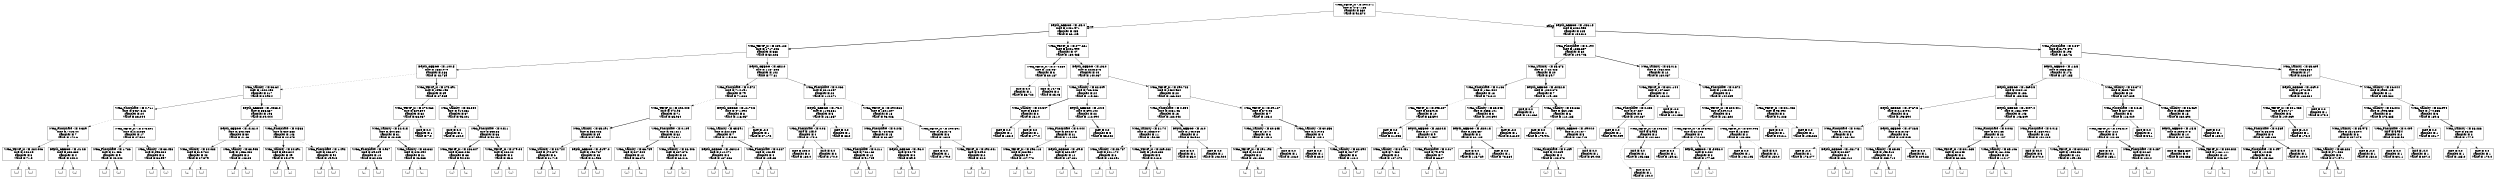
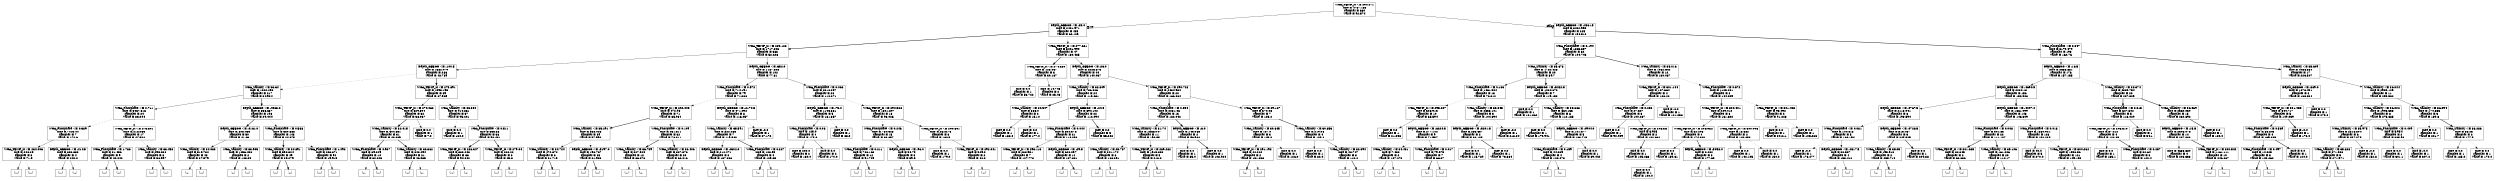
  digraph {
    node [shape=box]
    edge [style=solid]
    n1 [label="WOA_TEMP_K <= 294.271\nmse = 4757.183\nsamples = 660\nvalue = 92.574"]
    n2 [label="Depth_GEBCO <= -35.0\nmse = 2401.971\nsamples = 435\nvalue = 60.109"]
    n3 [label="Depth_GEBCO <= -4861.5\nmse = 3402.995\nsamples = 225\nvalue = 154.518"]
    n4 [label="WOA_TEMP_K <= 289.128\nmse = 1717.846\nsamples = 388\nvalue = 52.226"]
    n5 [label="WOA_TEMP_K <= 277.681\nmse = 3001.999\nsamples = 47\nvalue = 130.485"]
    n6 [label="WOA_Phosphate <= 0.194\nmse = 1865.357\nsamples = 32\nvalue = 104.746"]
    n7 [label="WOA_Phosphate <= 0.347\nmse = 3179.479\nsamples = 193\nvalue = 162.76"]
    n8 [label="Depth_GEBCO <= -100.5\nmse = 1582.979\nsamples = 286\nvalue = 42.789"]
    n9 [label="Depth_GEBCO <= -352.0\nmse = 1187.508\nsamples = 102\nvalue = 77.81"]
    n10 [label="WOA_TEMP_K <= 274.659\nmse = 123.067\nsamples = 3\nvalue = 30.187"]
    n11 [label="Depth_GEBCO <= -23.0\nmse = 2226.873\nsamples = 44\nvalue = 140.037"]
    n12 [label="WOA_Salinity <= 33.64\nmse = 1320.298\nsamples = 217\nvalue = 34.934"]
    n13 [label="WOA_TEMP_K <= 275.891\nmse = 1593.195\nsamples = 69\nvalue = 67.969"]
    n14 [label="WOA_Phosphate <= 0.572\nmse = 714.191\nsamples = 79\nvalue = 71.388"]
    n15 [label="WOA_Phosphate <= 0.066\nmse = 2318.857\nsamples = 23\nvalue = 110.871"]
    n16 [label="WOA_Phosphate <= 0.711\nmse = 5467.816\nsamples = 24\nvalue = 83.244"]
    n17 [label="Depth_GEBCO <= -4063.0\nmse = 553.637\nsamples = 193\nvalue = 29.444"]
    n18 [label="WOA_TEMP_K <= 274.062\nmse = 629.594\nsamples = 32\nvalue = 38.067"]
    n19 [label="WOA_Salinity <= 33.354\nmse = 914.861\nsamples = 37\nvalue = 95.201"]
    n20 [label="WOA_Phosphate <= 0.389\nmse = 7413.44\nsamples = 7\nvalue = 172.6"]
    n21 [label="WOA_TEMP_K <= 273.591\nmse = 218.263\nsamples = 17\nvalue = 47.502"]
    n22 [label="Depth_GEBCO <= -4161.0\nmse = 808.433\nsamples = 50\nvalue = 41.43"]
    n23 [label="WOA_Phosphate <= 0.538\nmse = 380.888\nsamples = 143\nvalue = 24.875"]
    n24 [label="WOA_TEMP_K <= 284.006\nmse = 248.25\nsamples = 3\nvalue = 71.5"]
    n25 [label="Depth_GEBCO <= -414.5\nmse = 833.333\nsamples = 4\nvalue = 240.0"]
    n26 [label="WOA_Phosphate <= 1.786\nmse = 31.456\nsamples = 9\nvalue = 40.042"]
    n27 [label="WOA_Salinity <= 33.458\nmse = 295.036\nsamples = 8\nvalue = 56.997"]
    n28 [label="(...)"]
    n29 [label="(...)"]
    n30 [label="(...)"]
    n31 [label="(...)"]
    n32 [label="(...)"]
    n33 [label="(...)"]
    n34 [label="(...)"]
    n35 [label="(...)"]
    n36 [label="WOA_Salinity <= 34.083\nmse = 515.782\nsamples = 48\nvalue = 37.579"]
    n37 [label="WOA_Salinity <= 33.905\nmse = 1456.438\nsamples = 2\nvalue = 103.05"]
    n38 [label="WOA_Salinity <= 34.891\nmse = 593.324\nsamples = 49\nvalue = 35.279"]
    n39 [label="WOA_Phosphate <= 1.492\nmse = 203.371\nsamples = 94\nvalue = 19.915"]
    n40 [label="(...)"]
    n41 [label="(...)"]
    n42 [label="(...)"]
    n43 [label="(...)"]
    n44 [label="(...)"]
    n45 [label="(...)"]
    n46 [label="(...)"]
    n47 [label="(...)"]
    n48 [label="WOA_Salinity <= 32.415\nmse = 604.851\nsamples = 31\nvalue = 40.009"]
    n49 [label="mse = 0.0\nsamples = 1\nvalue = 7.0"]
    n50 [label="mse = 0.0\nsamples = 1\nvalue = 180.0"]
    n51 [label="WOA_Phosphate <= 0.511\nmse = 536.58\nsamples = 36\nvalue = 90.401"]
    n52 [label="WOA_Phosphate <= 0.937\nmse = 69.049\nsamples = 10\nvalue = 30.048"]
    n53 [label="WOA_Salinity <= 33.362\nmse = 848.294\nsamples = 21\nvalue = 46.535"]
    n54 [label="(...)"]
    n55 [label="(...)"]
    n56 [label="(...)"]
    n57 [label="(...)"]
    n58 [label="WOA_TEMP_K <= 286.347\nmse = 383.248\nsamples = 33\nvalue = 94.042"]
    n59 [label="WOA_TEMP_K <= 279.04\nmse = 263.22\nsamples = 3\nvalue = 45.8"]
    n60 [label="(...)"]
    n61 [label="(...)"]
    n62 [label="(...)"]
    n63 [label="(...)"]
    n64 [label="WOA_TEMP_K <= 292.005\nmse = 472.98\nsamples = 71\nvalue = 65.984"]
    n65 [label="Depth_GEBCO <= -2174.5\nmse = 471.492\nsamples = 8\nvalue = 116.057"]
    n66 [label="Depth_GEBCO <= -75.0\nmse = 1143.551\nsamples = 5\nvalue = 161.857"]
    n67 [label="WOA_TEMP_K <= 290.568\nmse = 1501.897\nsamples = 18\nvalue = 93.026"]
    n68 [label="WOA_Salinity <= 35.291\nmse = 338.026\nsamples = 39\nvalue = 57.992"]
    n69 [label="WOA_Phosphate <= 0.109\nmse = 461.611\nsamples = 32\nvalue = 76.011"]
    n70 [label="WOA_Salinity <= 35.591\nmse = 322.285\nsamples = 7\nvalue = 119.548"]
    n71 [label="mse = -0.0\nsamples = 1\nvalue = 67.172"]
    n72 [label="WOA_Salinity <= 34.724\nmse = 472.372\nsamples = 6\nvalue = 31.715"]
    n73 [label="Depth_GEBCO <= -5197.0\nmse = 198.767\nsamples = 33\nvalue = 61.933"]
    n74 [label="WOA_Salinity <= 36.739\nmse = 327.544\nsamples = 12\nvalue = 86.376"]
    n75 [label="WOA_Salinity <= 36.406\nmse = 387.376\nsamples = 20\nvalue = 66.016"]
    n76 [label="(...)"]
    n77 [label="(...)"]
    n78 [label="(...)"]
    n79 [label="(...)"]
    n80 [label="(...)"]
    n81 [label="(...)"]
    n82 [label="(...)"]
    n83 [label="(...)"]
    n84 [label="Depth_GEBCO <= -4302.0\nmse = 212.471\nsamples = 3\nvalue = 137.366"]
    n85 [label="WOA_Phosphate <= 0.827\nmse = 108.95\nsamples = 4\nvalue = 109.65"]
    n86 [label="(...)"]
    n87 [label="(...)"]
    n88 [label="(...)"]
    n89 [label="(...)"]
    n90 [label="WOA_Phosphate <= 0.03\nmse = 125.0\nsamples = 4\nvalue = 175.0"]
    n91 [label="mse = 0.0\nsamples = 1\nvalue = 83.0"]
    n92 [label="WOA_Phosphate <= 0.246\nmse = 784.328\nsamples = 15\nvalue = 83.657"]
    n93 [label="WOA_TEMP_K <= 290.591\nmse = 2616.75\nsamples = 3\nvalue = 130.5"]
    n94 [label="mse = 200.0\nsamples = 2\nvalue = 180.0"]
    n95 [label="mse = 0.0\nsamples = 2\nvalue = 170.0"]
    n96 [label="WOA_Phosphate <= 0.211\nmse = 768.163\nsamples = 12\nvalue = 91.709"]
    n97 [label="Depth_GEBCO <= -96.0\nmse = 54.75\nsamples = 3\nvalue = 59.5"]
    n98 [label="mse = 0.0\nsamples = 1\nvalue = 179.0"]
    n99 [label="WOA_TEMP_K <= 292.041\nmse = 529.0\nsamples = 2\nvalue = 82.0"]
    n100 [label="(...)"]
    n101 [label="(...)"]
    n102 [label="(...)"]
    n103 [label="(...)"]
    n104 [label="(...)"]
    n105 [label="(...)"]
    n106 [label="mse = 0.0\nsamples = 1\nvalue = 53.722"]
    n107 [label="mse = 14.746\nsamples = 2\nvalue = 25.48"]
    n108 [label="WOA_Salinity <= 32.309\nmse = 786.826\nsamples = 24\nvalue = 115.631"]
    n109 [label="WOA_TEMP_K <= 290.728\nmse = 2434.934\nsamples = 20\nvalue = 166.884"]
    n110 [label="WOA_Salinity <= 24.547\nmse = 338.0\nsamples = 2\nvalue = 151.0"]
    n111 [label="Depth_GEBCO <= -24.5\nmse = 694.102\nsamples = 22\nvalue = 112.094"]
    n112 [label="WOA_Phosphate <= 0.554\nmse = 2251.46\nsamples = 13\nvalue = 182.042"]
    n113 [label="WOA_TEMP_K <= 291.27\nmse = 570.08\nsamples = 7\nvalue = 125.2"]
    n114 [label="mse = 0.0\nsamples = 1\nvalue = 138.0"]
    n115 [label="mse = 0.0\nsamples = 1\nvalue = 177.0"]
    n116 [label="WOA_Phosphate <= 0.044\nmse = 602.576\nsamples = 21\nvalue = 114.056"]
    n117 [label="mse = 0.0\nsamples = 5\nvalue = 55.202"]
    n118 [label="WOA_TEMP_K <= 293.113\nmse = 283.951\nsamples = 7\nvalue = 127.778"]
    n119 [label="Depth_GEBCO <= -29.5\nmse = 623.097\nsamples = 14\nvalue = 107.881"]
    n120 [label="(...)"]
    n121 [label="(...)"]
    n122 [label="(...)"]
    n123 [label="(...)"]
    n124 [label="WOA_Salinity <= 31.74\nmse = 1666.047\nsamples = 11\nvalue = 190.55"]
    n125 [label="Depth_GEBCO <= -6.0\nmse = 143.085\nsamples = 2\nvalue = 96.962"]
    n126 [label="WOA_Salinity <= 30.645\nmse = 137.0\nsamples = 3\nvalue = 145.0"]
    n127 [label="WOA_Salinity <= 30.853\nmse = 219.08\nsamples = 4\nvalue = 105.4"]
    n128 [label="WOA_Salinity <= 25.787\nmse = 341.174\nsamples = 6\nvalue = 168.091"]
    n129 [label="WOA_TEMP_K <= 289.282\nmse = 1915.333\nsamples = 5\nvalue = 218.0"]
    n130 [label="mse = 0.0\nsamples = 1\nvalue = 85.0"]
    n131 [label="mse = 0.0\nsamples = 1\nvalue = 108.924"]
    n132 [label="(...)"]
    n133 [label="(...)"]
    n134 [label="(...)"]
    n135 [label="(...)"]
    n136 [label="WOA_TEMP_K <= 291.198\nmse = 22.222\nsamples = 2\nvalue = 151.333"]
    n137 [label="mse = 0.0\nsamples = 1\nvalue = 126.0"]
    n138 [label="mse = 0.0\nsamples = 1\nvalue = 82.0"]
    n139 [label="WOA_Salinity <= 32.394\nmse = 48.747\nsamples = 3\nvalue = 113.2"]
    n140 [label="(...)"]
    n141 [label="(...)"]
    n142 [label="(...)"]
    n143 [label="(...)"]
    n144 [label="WOA_Salinity <= 35.678\nmse = 1722.428\nsamples = 20\nvalue = 89.7"]
    n145 [label="WOA_Salinity <= 35.016\nmse = 1082.642\nsamples = 12\nvalue = 130.087"]
    n146 [label="Depth_GEBCO <= -16.5\nmse = 2686.881\nsamples = 176\nvalue = 157.155"]
    n147 [label="WOA_Salinity <= 35.609\nmse = 4486.564\nsamples = 17\nvalue = 223.547"]
    n148 [label="WOA_Phosphate <= 0.133\nmse = 1461.504\nsamples = 13\nvalue = 76.312"]
    n149 [label="Depth_GEBCO <= -5482.5\nmse = 1034.678\nsamples = 7\nvalue = 119.153"]
    n150 [label="WOA_TEMP_K <= 301.144\nmse = 107.664\nsamples = 4\nvalue = 106.22"]
    n151 [label="WOA_Phosphate <= 0.572\nmse = 1125.281\nsamples = 8\nvalue = 144.009"]
    n152 [label="WOA_TEMP_K <= 295.207\nmse = 525.913\nsamples = 10\nvalue = 65.594"]
    n153 [label="WOA_Salinity <= 35.345\nmse = 2833.101\nsamples = 3\nvalue = 104.894"]
    n154 [label="mse = 0.0\nsamples = 1\nvalue = 181.862"]
    n155 [label="WOA_Salinity <= 35.688\nmse = 664.155\nsamples = 6\nvalue = 112.185"]
    n156 [label="mse = 0.0\nsamples = 1\nvalue = 21.053"]
    n157 [label="Depth_GEBCO <= -6224.5\nmse = 277.142\nsamples = 9\nvalue = 71.957"]
    n158 [label="Depth_GEBCO <= -5201.5\nmse = 283.657\nsamples = 2\nvalue = 82.105"]
    n159 [label="mse = -0.0\nsamples = 1\nvalue = 218.84"]
    n160 [label="WOA_Salinity <= 34.431\nmse = 7.438\nsamples = 2\nvalue = 107.273"]
    n161 [label="WOA_Phosphate <= 0.017\nmse = 79.575\nsamples = 7\nvalue = 66.07"]
    n162 [label="(...)"]
    n163 [label="(...)"]
    n164 [label="(...)"]
    n165 [label="(...)"]
    n166 [label="mse = 0.0\nsamples = 1\nvalue = 115.789"]
    n167 [label="mse = 0.0\nsamples = 1\nvalue = 73.684"]
    n168 [label="mse = 0.0\nsamples = 1\nvalue = 179.941"]
    n169 [label="Depth_GEBCO <= -4904.0\nmse = 101.577\nsamples = 5\nvalue = 103.715"]
    n170 [label="WOA_Phosphate <= 0.159\nmse = 44.889\nsamples = 4\nvalue = 108.473"]
    n171 [label="mse = 0.0\nsamples = 1\nvalue = 89.442"]
    n172 [label="(...)"]
    n173 [label="(...)"]
    n174 [label="WOA_Phosphate <= 0.233\nmse = 27.527\nsamples = 3\nvalue = 100.287"]
    n175 [label="mse = -0.0\nsamples = 1\nvalue = 121.053"]
    n176 [label="WOA_TEMP_K <= 300.401\nmse = 229.412\nsamples = 6\nvalue = 161.602"]
    n177 [label="WOA_TEMP_K <= 301.463\nmse = 98.492\nsamples = 2\nvalue = 91.228"]
    n178 [label="mse = 0.0\nsamples = 1\nvalue = 90.909"]
    n179 [label="WOA_TEMP_K <= 298.36\nmse = 6.925\nsamples = 2\nvalue = 102.632"]
    n180 [label="mse = 0.0\nsamples = 1\nvalue = 100.0"]
    n181 [label="mse = 0.0\nsamples = 1\nvalue = 105.263"]
    n182 [label="WOA_TEMP_K <= 296.982\nmse = 52.296\nsamples = 4\nvalue = 174.042"]
    n183 [label="WOA_TEMP_K <= 300.996\nmse = 15.582\nsamples = 2\nvalue = 146.053"]
    n184 [label="mse = 0.0\nsamples = 1\nvalue = 84.211"]
    n185 [label="mse = 0.0\nsamples = 1\nvalue = 105.263"]
    n186 [label="mse = 0.0\nsamples = 1\nvalue = 159.61"]
    n187 [label="Depth_GEBCO <= -5058.0\nmse = 0.282\nsamples = 3\nvalue = 177.65"]
    n188 [label="mse = 0.0\nsamples = 1\nvalue = 142.105"]
    n189 [label="mse = 0.0\nsamples = 1\nvalue = 150.0"]
    n190 [label="(...)"]
    n191 [label="(...)"]
    n192 [label="Depth_GEBCO <= -4694.5\nmse = 2084.18\nsamples = 156\nvalue = 150.508"]
    n193 [label="WOA_Salinity <= 33.374\nmse = 4385.754\nsamples = 20\nvalue = 207.309"]
    n194 [label="Depth_GEBCO <= -369.0\nmse = 1873.451\nsamples = 6\nvalue = 163.034"]
    n195 [label="WOA_Salinity <= 36.044\nmse = 2905.129\nsamples = 11\nvalue = 255.582"]
    n196 [label="Depth_GEBCO <= -4767.5\nmse = 2113.941\nsamples = 8\nvalue = 198.594"]
    n197 [label="Depth_GEBCO <= -4097.0\nmse = 1861.999\nsamples = 148\nvalue = 146.309"]
    n198 [label="WOA_Phosphate <= 0.315\nmse = 627.802\nsamples = 5\nvalue = 113.029"]
    n199 [label="WOA_Salinity <= 36.469\nmse = 2360.059\nsamples = 15\nvalue = 232.692"]
    n200 [label="WOA_Phosphate <= 0.081\nmse = 144.818\nsamples = 5\nvalue = 160.194"]
    n201 [label="Depth_GEBCO <= -4726.5\nmse = 515.487\nsamples = 3\nvalue = 245.529"]
    n202 [label="WOA_Phosphate <= 0.008\nmse = 301.83\nsamples = 22\nvalue = 111.107"]
    n203 [label="WOA_Phosphate <= 0.018\nmse = 1880.921\nsamples = 126\nvalue = 152.235"]
    n204 [label="mse = -0.0\nsamples = 1\nvalue = 178.277"]
    n205 [label="Depth_GEBCO <= -4817.5\nmse = 30.507\nsamples = 4\nvalue = 153.412"]
    n206 [label="WOA_Salinity <= 35.05\nmse = 195.918\nsamples = 2\nvalue = 255.714"]
    n207 [label="mse = 0.0\nsamples = 1\nvalue = 209.88"]
    n208 [label="(...)"]
    n209 [label="(...)"]
    n210 [label="(...)"]
    n211 [label="(...)"]
    n212 [label="WOA_TEMP_K <= 301.685\nmse = 82.645\nsamples = 2\nvalue = 63.636"]
    n213 [label="WOA_Salinity <= 35.106\nmse = 161.206\nsamples = 20\nvalue = 114.17"]
    n214 [label="mse = 40.0\nsamples = 5\nvalue = 270.0"]
    n215 [label="WOA_TEMP_K <= 300.262\nmse = 1556.56\nsamples = 121\nvalue = 149.153"]
    n216 [label="(...)"]
    n217 [label="(...)"]
    n218 [label="(...)"]
    n219 [label="(...)"]
    n220 [label="(...)"]
    n221 [label="(...)"]
    n222 [label="WOA_TEMP_K <= 295.619\nmse = 57.212\nsamples = 4\nvalue = 122.85"]
    n223 [label="mse = 0.0\nsamples = 1\nvalue = 54.1"]
    n224 [label="Depth_GEBCO <= -15.5\nmse = 2306.076\nsamples = 14\nvalue = 237.083"]
    n225 [label="mse = 0.0\nsamples = 1\nvalue = 180.0"]
    n226 [label="mse = 0.0\nsamples = 1\nvalue = 135.1"]
    n227 [label="WOA_Phosphate <= 0.257\nmse = 32.64\nsamples = 3\nvalue = 120.4"]
    n228 [label="(...)"]
    n229 [label="(...)"]
    n230 [label="mse = 4638.889\nsamples = 4\nvalue = 208.333"]
    n231 [label="WOA_TEMP_K <= 300.542\nmse = 1161.111\nsamples = 10\nvalue = 246.667"]
    n232 [label="(...)"]
    n233 [label="(...)"]
    n234 [label="WOA_TEMP_K <= 301.455\nmse = 344.717\nsamples = 5\nvalue = 149.039"]
    n235 [label="mse = 0.0\nsamples = 1\nvalue = 275.0"]
    n236 [label="WOA_Salinity <= 36.002\nmse = 1993.538\nsamples = 8\nvalue = 275.885"]
    n237 [label="WOA_Salinity <= 36.094\nmse = 174.535\nsamples = 3\nvalue = 189.6"]
    n238 [label="WOA_Phosphate <= 0.569\nmse = 86.843\nsamples = 4\nvalue = 139.385"]
    n239 [label="mse = -0.0\nsamples = 1\nvalue = 178.0"]
    n240 [label="WOA_Phosphate <= 0.497\nmse = 14.025\nsamples = 3\nvalue = 143.262"]
    n241 [label="mse = 0.0\nsamples = 1\nvalue = 120.0"]
    n242 [label="(...)"]
    n243 [label="(...)"]
    n244 [label="WOA_Salinity <= 35.975\nmse = 2315.894\nsamples = 6\nvalue = 257.075"]
    n245 [label="WOA_Phosphate <= 0.409\nmse = 5.954\nsamples = 2\nvalue = 305.98"]
    n246 [label="mse = 0.0\nsamples = 1\nvalue = 201.7"]
    n247 [label="WOA_Salinity <= 36.286\nmse = 56.25\nsamples = 2\nvalue = 177.5"]
    n248 [label="WOA_Salinity <= 35.828\nmse = 871.508\nsamples = 5\nvalue = 271.971"]
    n249 [label="mse = -0.0\nsamples = 1\nvalue = 152.8"]
    n250 [label="mse = 0.0\nsamples = 1\nvalue = 301.1"]
    n251 [label="mse = -0.0\nsamples = 1\nvalue = 307.2"]
    n252 [label="(...)"]
    n253 [label="(...)"]
    n254 [label="mse = 0.0\nsamples = 1\nvalue = 185.0"]
    n255 [label="mse = 0.0\nsamples = 1\nvalue = 170.0"]
    n1 -> n2 [headlabel=True labelangle=45 labeldistance=2.5]
    n1 -> n3 [headlabel=False labelangle=-45 labeldistance=2.5]
    n2 -> n4 [style=bold]
    n2 -> n5 [style=dotted]
    n3 -> n6 [style=bold]
    n3 -> n7 [style=bold]
    n4 -> n8
    n4 -> n9
    n5 -> n10 [style=bold]
    n5 -> n11
    n6 -> n144
    n6 -> n145 [style=bold]
    n7 -> n146
    n7 -> n147 [style=bold]
    n8 -> n12 [style=dotted]
    n8 -> n13 [style=bold]
    n9 -> n14
    n9 -> n15
    n10 -> n106 [style=dotted]
    n10 -> n107
    n11 -> n108
    n11 -> n109
    n12 -> n16
    n12 -> n17 [style=bold]
    n13 -> n18
    n13 -> n19 [style=dotted]
    n14 -> n64 [style=dotted]
    n14 -> n65
    n15 -> n66 [style=bold]
    n15 -> n67 [style=dotted]
    n16 -> n20 [style=dotted]
    n16 -> n21 [style=dotted]
    n17 -> n22 [style=bold]
    n17 -> n23 [style=dotted]
    n18 -> n48 [style=bold]
    n18 -> n49
    n19 -> n50 [style=dotted]
    n19 -> n51 [style=dotted]
    n20 -> n24
    n20 -> n25
    n21 -> n26
    n21 -> n27 [style=dotted]
    n22 -> n36
    n22 -> n37 [style=dotted]
    n23 -> n38 [style=bold]
    n23 -> n39 [style=dotted]
    n24 -> n28
    n24 -> n29 [style=dotted]
    n25 -> n30
    n25 -> n31
    n26 -> n32
    n26 -> n33 [style=bold]
    n27 -> n34 [style=dotted]
    n27 -> n35 [style=bold]
    n36 -> n40
    n36 -> n41 [style=dotted]
    n37 -> n42 [style=bold]
    n37 -> n43 [style=dotted]
    n38 -> n44 [style=bold]
    n38 -> n45 [style=bold]
    n39 -> n46
    n39 -> n47
    n48 -> n52 [style=bold]
    n48 -> n53 [style=bold]
    n51 -> n58 [style=bold]
    n51 -> n59 [style=bold]
    n52 -> n54 [style=dotted]
    n52 -> n55 [style=bold]
    n53 -> n56 [style=bold]
    n53 -> n57 [style=dotted]
    n58 -> n60 [style=bold]
    n58 -> n61
    n59 -> n62 [style=bold]
    n59 -> n63 [style=dotted]
    n64 -> n68 [style=bold]
    n64 -> n69 [style=dotted]
    n65 -> n70
    n65 -> n71 [style=dotted]
    n66 -> n90
    n66 -> n91 [style=dotted]
    n67 -> n92 [style=dotted]
    n67 -> n93
    n68 -> n72
    n68 -> n73 [style=dotted]
    n69 -> n74 [style=bold]
    n69 -> n75 [style=bold]
    n70 -> n84
    n70 -> n85 [style=bold]
    n72 -> n76 [style=bold]
    n72 -> n77 [style=bold]
    n73 -> n78 [style=bold]
    n73 -> n79 [style=bold]
    n74 -> n80 [style=dotted]
    n74 -> n81
    n75 -> n82 [style=bold]
    n75 -> n83 [style=dotted]
    n84 -> n86
    n84 -> n87 [style=bold]
    n85 -> n88 [style=bold]
    n85 -> n89
    n90 -> n94
    n90 -> n95
    n92 -> n96 [style=dotted]
    n92 -> n97
    n93 -> n98
    n93 -> n99
    n96 -> n100
    n96 -> n101 [style=bold]
    n97 -> n102 [style=dotted]
    n97 -> n103 [style=bold]
    n99 -> n104 [style=dotted]
    n99 -> n105 [style=dotted]
    n108 -> n110 [style=bold]
    n108 -> n111
    n109 -> n112 [style=bold]
    n109 -> n113
    n110 -> n114
    n110 -> n115 [style=dotted]
    n111 -> n116 [style=dotted]
    n111 -> n117 [style=bold]
    n112 -> n124
    n112 -> n125 [style=bold]
    n113 -> n126 [style=dotted]
    n113 -> n127 [style=bold]
    n116 -> n118
    n116 -> n119
    n118 -> n120 [style=dotted]
    n118 -> n121 [style=dotted]
    n119 -> n122 [style=dotted]
    n119 -> n123 [style=bold]
    n124 -> n128 [style=dotted]
    n124 -> n129
    n125 -> n130
-   n125 -> n131
+   n125 -> n131 [style=bold]
    n126 -> n136 [style=dotted]
    n126 -> n137 [style=dotted]
    n127 -> n138
    n127 -> n139
    n128 -> n132 [style=dotted]
    n128 -> n133
    n129 -> n134 [style=bold]
    n129 -> n135
    n136 -> n140 [style=bold]
    n136 -> n141 [style=dotted]
    n139 -> n142 [style=dotted]
    n139 -> n143 [style=bold]
    n144 -> n148
    n144 -> n149 [style=bold]
    n145 -> n150 [style=dotted]
    n145 -> n151 [style=dotted]
    n146 -> n192
    n146 -> n193 [style=dotted]
    n147 -> n194 [style=dotted]
    n147 -> n195
    n148 -> n152 [style=dotted]
    n148 -> n153
    n149 -> n154
    n149 -> n155 [style=bold]
    n150 -> n174 [style=bold]
    n150 -> n175 [style=dotted]
    n151 -> n176 [style=bold]
    n151 -> n177 [style=dotted]
    n152 -> n156
    n152 -> n157 [style=dotted]
    n153 -> n158
    n153 -> n159 [style=dotted]
    n155 -> n168
    n155 -> n169 [style=dotted]
    n157 -> n160 [style=dotted]
    n157 -> n161
    n158 -> n166
    n158 -> n167 [style=bold]
    n160 -> n162
    n160 -> n163
    n161 -> n164 [style=bold]
    n161 -> n165
    n169 -> n170
    n169 -> n171
    n170 -> n172
    n170 -> n173
    n174 -> n178
    n174 -> n179
    n176 -> n182
    n176 -> n183 [style=dotted]
    n177 -> n184 [style=dotted]
    n177 -> n185 [style=dotted]
-   n179 -> n180 [style=dotted]
+   n186 -> n180 [style=dotted]
    n179 -> n181 [style=bold]
    n182 -> n186
    n182 -> n187 [style=bold]
    n183 -> n188 [style=bold]
    n183 -> n189 [style=dotted]
    n187 -> n190 [style=bold]
    n187 -> n191 [style=dotted]
    n192 -> n196
    n192 -> n197 [style=bold]
    n193 -> n198 [style=bold]
    n193 -> n199 [style=bold]
    n194 -> n234 [style=dotted]
    n194 -> n235 [style=dotted]
    n195 -> n236 [style=dotted]
    n195 -> n237
    n196 -> n200 [style=dotted]
    n196 -> n201 [style=bold]
    n197 -> n202 [style=bold]
    n197 -> n203 [style=dotted]
    n198 -> n222
    n198 -> n223
    n199 -> n224 [style=dotted]
    n199 -> n225 [style=bold]
    n200 -> n204 [style=dotted]
    n200 -> n205
    n201 -> n206 [style=bold]
    n201 -> n207 [style=bold]
    n202 -> n212 [style=bold]
    n202 -> n213 [style=bold]
    n203 -> n214
    n203 -> n215 [style=dotted]
    n205 -> n208 [style=dotted]
    n205 -> n209
    n206 -> n210
    n206 -> n211 [style=bold]
    n212 -> n216
    n212 -> n217
    n213 -> n218 [style=bold]
    n213 -> n219
    n215 -> n220 [style=dotted]
    n215 -> n221
    n222 -> n226
    n222 -> n227 [style=bold]
    n224 -> n230
    n224 -> n231 [style=bold]
    n227 -> n228 [style=dotted]
    n227 -> n229 [style=dotted]
    n231 -> n232
    n231 -> n233 [style=dotted]
    n234 -> n238
    n234 -> n239 [style=bold]
    n236 -> n244
    n236 -> n245 [style=bold]
    n237 -> n246 [style=dotted]
    n237 -> n247 [style=bold]
    n238 -> n240
    n238 -> n241 [style=bold]
    n240 -> n242 [style=bold]
    n240 -> n243
    n244 -> n248 [style=bold]
    n244 -> n249
    n245 -> n250
    n245 -> n251 [style=dotted]
    n247 -> n254
    n247 -> n255 [style=dotted]
    n248 -> n252 [style=bold]
    n248 -> n253 [style=bold]
  }
